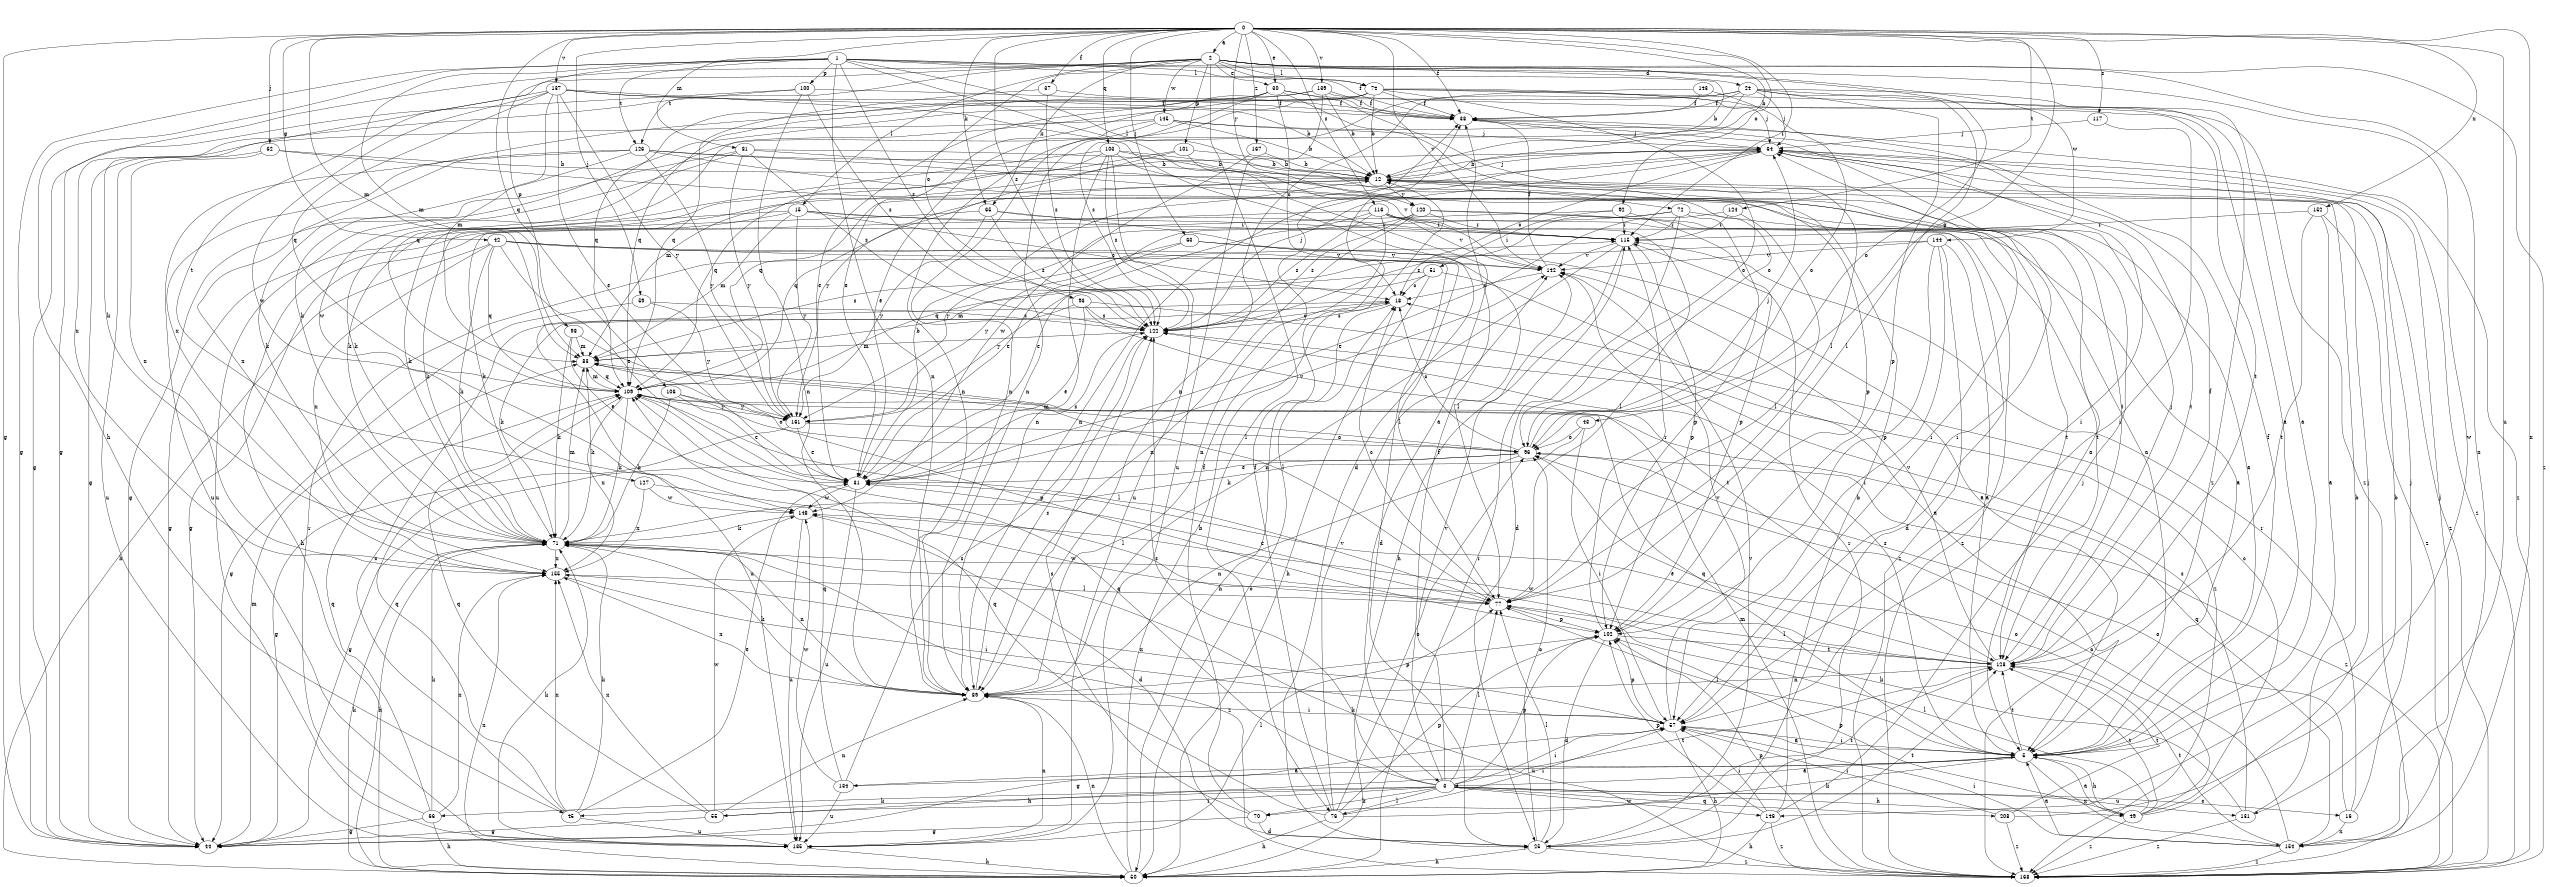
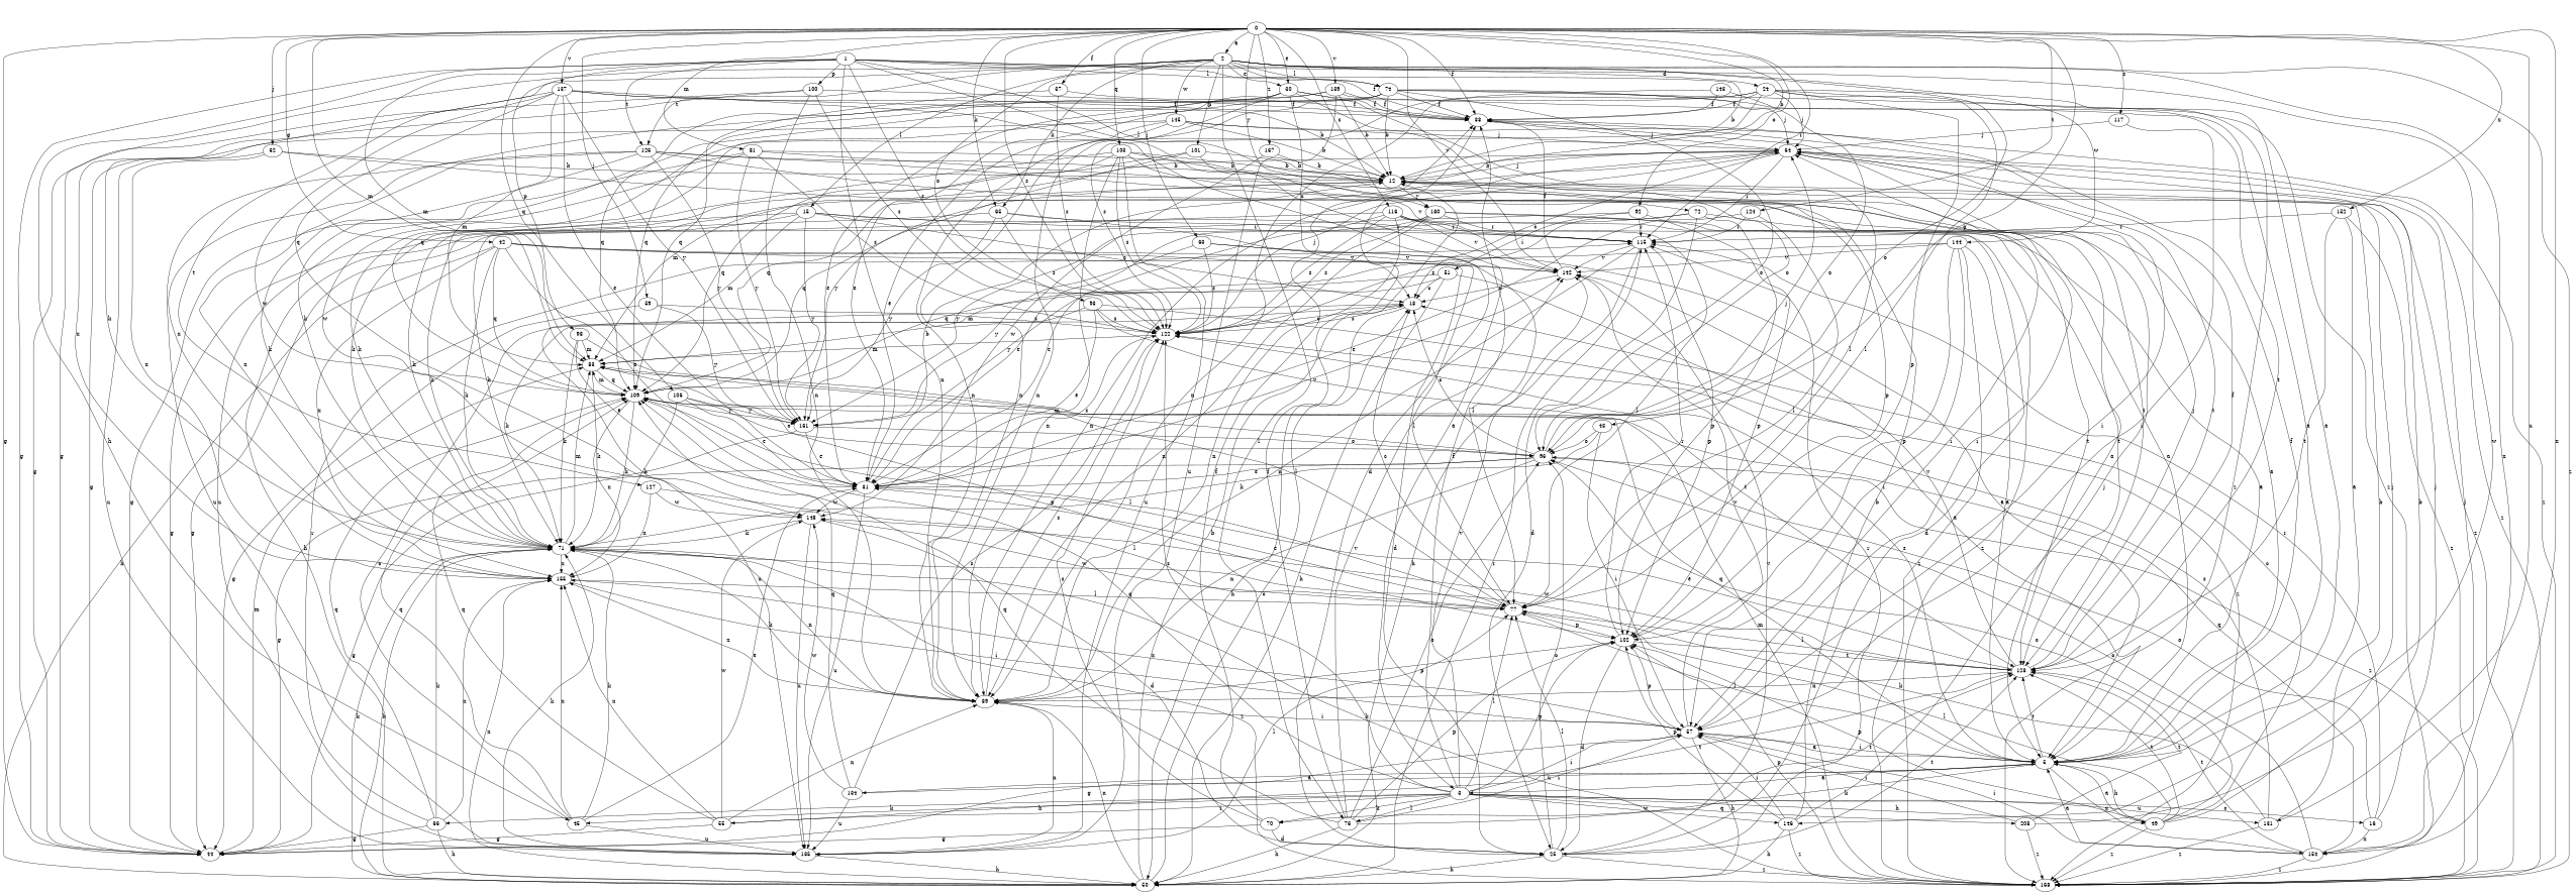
  strict digraph {
    0
    2
    12
    30
    37
    38
    42
    43
    44
    59
    62
    63
    65
    81
    83
    92
    103
    106
    115
    116
    117
    122
    124
    131
    137
    139
    142
    152
    154
-   160 [label=120]
+   160
    167
    74
    126
    n34 [label=15]
    76
    93
    96
    101
    127
    145
    146
    168
    109
    5
    64
    71
    89
    77
    18
    31
    57
    50
    25
    155
    51
    161
    135
    102
    148
    128
    1
    3
    24
    45
    72
    98
    100
    144
    16
    49
    55
    66
    70
    n74 [label=208]
    143
    134
    0 -> 2 [label=a]
    0 -> 12 [label=b]
    0 -> 30 [label=e]
    0 -> 37 [label=f]
    0 -> 38 [label=f]
    0 -> 42 [label=g]
    0 -> 43 [label=g]
    0 -> 44 [label=g]
    0 -> 59 [label=j]
    0 -> 62 [label=j]
    0 -> 63 [label=j]
    0 -> 65 [label=k]
    0 -> 81 [label=m]
    0 -> 83 [label=m]
    0 -> 92 [label=o]
    0 -> 103 [label=q]
    0 -> 106 [label=q]
    0 -> 115 [label=r]
    0 -> 116 [label=s]
    0 -> 117 [label=s]
    0 -> 122 [label=s]
    0 -> 124 [label=t]
    0 -> 131 [label=u]
    0 -> 137 [label=v]
    0 -> 139 [label=v]
    0 -> 142 [label=v]
    0 -> 152 [label=x]
    0 -> 154 [label=x]
    0 -> 160 [label=y]
    0 -> 167 [label=z]
    2 -> 30 [label=e]
    2 -> 38 [label=f]
    2 -> 44 [label=g]
    2 -> 65 [label=k]
    2 -> 154 [label=x]
    2 -> 74 [label=l]
    2 -> 126 [label=t]
    2 -> n34 [label=l]
    2 -> 76 [label=l]
    2 -> 93 [label=o]
    2 -> 96 [label=o]
    2 -> 101 [label=p]
    2 -> 127 [label=t]
    2 -> 145 [label=w]
    2 -> 146 [label=w]
    2 -> 168 [label=z]
    12 -> 160 [label=y]
    12 -> 168 [label=z]
    12 -> 109 [label=q]
    12 -> 5 [label=a]
    12 -> 64 [label=j]
    12 -> 71 [label=k]
    30 -> 38 [label=f]
    30 -> 96 [label=o]
    30 -> 109 [label=q]
    30 -> 89 [label=n]
    30 -> 77 [label=l]
    30 -> 18 [label=c]
    30 -> 31 [label=e]
    37 -> 38 [label=f]
    37 -> 122 [label=s]
    37 -> 109 [label=q]
    38 -> 64 [label=j]
    38 -> 57 [label=i]
    42 -> 142 [label=v]
    42 -> 109 [label=q]
    42 -> 71 [label=k]
    42 -> 77 [label=l]
    42 -> 31 [label=e]
    42 -> 50 [label=h]
    42 -> 25 [label=d]
    42 -> 155 [label=x]
    43 -> 96 [label=o]
    43 -> 71 [label=k]
    43 -> 57 [label=i]
    44 -> 83 [label=m]
    59 -> 44 [label=g]
    59 -> 122 [label=s]
    59 -> 161 [label=y]
    62 -> 12 [label=b]
    62 -> 57 [label=i]
    62 -> 155 [label=x]
    62 -> 135 [label=u]
-   63 -> 83 [label=s]
+   63 -> 122 [label=s]
    63 -> 142 [label=v]
    63 -> 5 [label=a]
    63 -> 161 [label=y]
    65 -> 115 [label=r]
    65 -> 122 [label=s]
    65 -> 77 [label=l]
    65 -> 50 [label=h]
    65 -> 161 [label=y]
    81 -> 12 [label=b]
    81 -> 44 [label=g]
    81 -> 122 [label=s]
    81 -> 5 [label=a]
    81 -> 161 [label=y]
    81 -> 135 [label=u]
    83 -> 109 [label=q]
    83 -> 71 [label=k]
    83 -> 102 [label=p]
    92 -> 44 [label=g]
    92 -> 115 [label=r]
    92 -> 51 [label=i]
    92 -> 102 [label=p]
    103 -> 12 [label=b]
    103 -> 122 [label=s]
    103 -> 109 [label=q]
    103 -> 71 [label=k]
    103 -> 89 [label=n]
    103 -> 57 [label=i]
    103 -> 135 [label=u]
    103 -> 102 [label=p]
    106 -> 96 [label=o]
    106 -> 71 [label=k]
    106 -> 31 [label=e]
    106 -> 161 [label=y]
    115 -> 142 [label=v]
    115 -> 89 [label=n]
    115 -> 50 [label=h]
    115 -> 102 [label=p]
    116 -> 115 [label=r]
    116 -> 122 [label=s]
    116 -> 142 [label=v]
    116 -> 5 [label=a]
    116 -> 71 [label=k]
    116 -> 89 [label=n]
    116 -> 77 [label=l]
    116 -> 31 [label=e]
    117 -> 64 [label=j]
    117 -> 57 [label=i]
    122 -> 83 [label=m]
    122 -> 64 [label=j]
    122 -> 18 [label=c]
    124 -> 115 [label=r]
    124 -> 77 [label=l]
    124 -> 31 [label=e]
    131 -> 12 [label=b]
    131 -> 122 [label=s]
    131 -> 168 [label=z]
    131 -> 71 [label=k]
    137 -> 12 [label=b]
    137 -> 38 [label=f]
    137 -> 83 [label=m]
    137 -> 109 [label=q]
    137 -> 71 [label=k]
    137 -> 31 [label=e]
    137 -> 25 [label=d]
    137 -> 161 [label=y]
    137 -> 148 [label=w]
    139 -> 12 [label=b]
    139 -> 38 [label=f]
    139 -> 109 [label=q]
    139 -> 31 [label=e]
    139 -> 135 [label=u]
    139 -> 128 [label=t]
    142 -> 38 [label=f]
    142 -> 18 [label=c]
    152 -> 115 [label=r]
    152 -> 168 [label=z]
    152 -> 5 [label=a]
    152 -> 128 [label=t]
    154 -> 96 [label=o]
    154 -> 168 [label=z]
    154 -> 109 [label=q]
    154 -> 5 [label=a]
    154 -> 64 [label=j]
    154 -> 57 [label=i]
    154 -> 128 [label=t]
    160 -> 115 [label=r]
    160 -> 122 [label=s]
    160 -> 89 [label=n]
    160 -> 31 [label=e]
    160 -> 25 [label=d]
    160 -> 128 [label=t]
    167 -> 12 [label=b]
    167 -> 148 [label=w]
    74 -> 12 [label=b]
    74 -> 38 [label=f]
    74 -> 96 [label=o]
    74 -> 168 [label=z]
    74 -> 5 [label=a]
    74 -> 64 [label=j]
    74 -> 71 [label=k]
    74 -> 89 [label=n]
    74 -> 155 [label=x]
    126 -> 12 [label=b]
    126 -> 5 [label=a]
    126 -> 71 [label=k]
    126 -> 155 [label=x]
    126 -> 161 [label=y]
    126 -> 135 [label=u]
    126 -> 128 [label=t]
    n34 -> 44 [label=g]
    n34 -> 83 [label=m]
    n34 -> 115 [label=r]
    n34 -> 168 [label=z]
    n34 -> 71 [label=k]
    n34 -> 18 [label=c]
    n34 -> 161 [label=y]
    76 -> 38 [label=f]
    76 -> 142 [label=v]
    76 -> 96 [label=o]
    76 -> 109 [label=q]
    76 -> 57 [label=i]
    76 -> 50 [label=h]
    76 -> 102 [label=p]
    76 -> 128 [label=t]
    93 -> 122 [label=s]
    93 -> 168 [label=z]
    93 -> 31 [label=e]
    93 -> 135 [label=u]
    93 -> 128 [label=t]
    96 -> 44 [label=g]
    96 -> 83 [label=m]
    96 -> 168 [label=z]
    96 -> 64 [label=j]
    96 -> 89 [label=n]
    96 -> 18 [label=c]
    96 -> 31 [label=e]
    101 -> 12 [label=b]
    101 -> 142 [label=v]
    101 -> 71 [label=k]
    101 -> 161 [label=y]
    127 -> 77 [label=l]
    127 -> 155 [label=x]
    127 -> 148 [label=w]
    145 -> 12 [label=b]
    145 -> 44 [label=g]
    145 -> 168 [label=z]
    145 -> 64 [label=j]
    145 -> 31 [label=e]
    145 -> 148 [label=w]
    146 -> 12 [label=b]
    146 -> 168 [label=z]
    146 -> 64 [label=j]
    146 -> 57 [label=i]
    146 -> 50 [label=h]
    146 -> 102 [label=p]
    168 -> 83 [label=m]
    168 -> 71 [label=k]
    168 -> 102 [label=p]
    109 -> 83 [label=m]
    109 -> 71 [label=k]
    109 -> 77 [label=l]
    109 -> 155 [label=x]
    109 -> 161 [label=y]
    5 -> 38 [label=f]
    5 -> 122 [label=s]
    5 -> 154 [label=x]
    5 -> 109 [label=q]
    5 -> 77 [label=l]
    5 -> 57 [label=i]
    5 -> 128 [label=t]
    5 -> 3 [label=a]
    5 -> 49 [label=h]
    5 -> 70 [label=k]
    5 -> 134 [label=u]
    64 -> 12 [label=b]
    64 -> 83 [label=m]
    64 -> 168 [label=z]
    64 -> 109 [label=q]
    64 -> 89 [label=n]
    64 -> 18 [label=c]
    64 -> 128 [label=t]
    71 -> 83 [label=m]
    71 -> 168 [label=z]
    71 -> 89 [label=n]
    71 -> 50 [label=h]
    71 -> 155 [label=x]
    89 -> 122 [label=s]
    89 -> 71 [label=k]
    89 -> 57 [label=i]
    89 -> 155 [label=x]
    89 -> 102 [label=p]
    77 -> 18 [label=c]
    77 -> 31 [label=e]
    77 -> 102 [label=p]
    77 -> 148 [label=w]
    18 -> 122 [label=s]
    18 -> 71 [label=k]
    18 -> 50 [label=h]
    31 -> 12 [label=b]
    31 -> 122 [label=s]
    31 -> 142 [label=v]
    31 -> 135 [label=u]
    31 -> 148 [label=w]
    57 -> 44 [label=g]
    57 -> 142 [label=v]
    57 -> 5 [label=a]
    57 -> 50 [label=h]
    57 -> 155 [label=x]
    57 -> 102 [label=p]
    50 -> 12 [label=b]
    50 -> 115 [label=r]
    50 -> 71 [label=k]
    50 -> 89 [label=n]
    50 -> 18 [label=c]
    50 -> 155 [label=x]
    25 -> 115 [label=r]
    25 -> 142 [label=v]
    25 -> 96 [label=o]
    25 -> 168 [label=z]
    25 -> 77 [label=l]
    25 -> 50 [label=h]
    25 -> 128 [label=t]
    155 -> 77 [label=l]
    155 -> 57 [label=i]
    51 -> 83 [label=m]
    51 -> 5 [label=a]
    51 -> 18 [label=c]
    51 -> 50 [label=h]
    51 -> 161 [label=y]
    161 -> 44 [label=g]
    161 -> 96 [label=o]
    161 -> 31 [label=e]
    135 -> 71 [label=k]
    135 -> 89 [label=n]
    135 -> 77 [label=l]
    135 -> 50 [label=h]
    102 -> 115 [label=r]
    102 -> 25 [label=d]
    102 -> 128 [label=t]
    148 -> 71 [label=k]
    148 -> 25 [label=d]
    148 -> 135 [label=u]
    128 -> 38 [label=f]
    128 -> 142 [label=v]
    128 -> 64 [label=j]
    128 -> 89 [label=n]
    128 -> 77 [label=l]
    128 -> 31 [label=e]
    128 -> 148 [label=w]
    1 -> 12 [label=b]
    1 -> 44 [label=g]
    1 -> 83 [label=m]
    1 -> 122 [label=s]
    1 -> 74 [label=l]
    1 -> 126 [label=t]
    1 -> 89 [label=n]
    1 -> 3 [label=a]
    1 -> 24 [label=d]
    1 -> 45 [label=h]
    1 -> 72 [label=l]
    1 -> 98 [label=p]
    1 -> 100 [label=p]
    1 -> 144 [label=w]
    3 -> 38 [label=f]
    3 -> 122 [label=s]
    3 -> 131 [label=u]
    3 -> 142 [label=v]
    3 -> 76 [label=l]
    3 -> 146 [label=w]
    3 -> 109 [label=q]
    3 -> 77 [label=l]
    3 -> 57 [label=i]
    3 -> 102 [label=p]
    3 -> 45 [label=h]
    3 -> 16 [label=c]
    3 -> 49 [label=h]
    3 -> 55 [label=i]
    3 -> 66 [label=k]
    3 -> 70 [label=k]
    3 -> n74 [label=q]
    24 -> 38 [label=f]
    24 -> 122 [label=s]
    24 -> 168 [label=z]
    24 -> 109 [label=q]
    24 -> 5 [label=a]
    24 -> 64 [label=j]
    24 -> 89 [label=n]
    24 -> 77 [label=l]
    24 -> 102 [label=p]
    45 -> 109 [label=q]
    45 -> 71 [label=k]
    45 -> 18 [label=c]
    45 -> 31 [label=e]
    45 -> 155 [label=x]
    45 -> 135 [label=u]
-   72 -> 115 [label=r]
+   64 -> 115 [label=r]
    72 -> 122 [label=s]
    72 -> 25 [label=d]
    72 -> 161 [label=y]
    72 -> 102 [label=p]
    72 -> 128 [label=t]
    98 -> 83 [label=m]
    98 -> 71 [label=k]
    98 -> 77 [label=l]
    98 -> 31 [label=e]
    100 -> 38 [label=f]
    100 -> 44 [label=g]
    100 -> 122 [label=s]
    100 -> 89 [label=n]
    100 -> 155 [label=x]
    144 -> 142 [label=v]
    144 -> 168 [label=z]
    144 -> 109 [label=q]
    144 -> 5 [label=a]
    144 -> 57 [label=i]
    144 -> 102 [label=p]
    16 -> 115 [label=r]
    16 -> 154 [label=x]
    16 -> 96 [label=o]
    16 -> 64 [label=j]
    49 -> 96 [label=o]
    49 -> 168 [label=z]
    49 -> 5 [label=a]
    49 -> 64 [label=j]
    49 -> 77 [label=l]
    49 -> 18 [label=c]
    49 -> 102 [label=p]
    49 -> 128 [label=t]
    55 -> 44 [label=g]
    55 -> 109 [label=q]
    55 -> 89 [label=n]
    55 -> 155 [label=x]
    55 -> 148 [label=w]
    55 -> 128 [label=t]
    66 -> 44 [label=g]
    66 -> 115 [label=r]
    66 -> 109 [label=q]
    66 -> 71 [label=k]
    66 -> 50 [label=h]
    66 -> 155 [label=x]
    70 -> 38 [label=f]
    70 -> 44 [label=g]
    70 -> 122 [label=s]
    70 -> 25 [label=d]
    n74 -> 12 [label=b]
    n74 -> 168 [label=z]
    n74 -> 57 [label=i]
    n74 -> 128 [label=t]
    143 -> 38 [label=f]
    143 -> 96 [label=o]
    143 -> 89 [label=n]
    134 -> 122 [label=s]
    134 -> 109 [label=q]
    134 -> 5 [label=a]
    134 -> 135 [label=u]
    134 -> 148 [label=w]
  }
